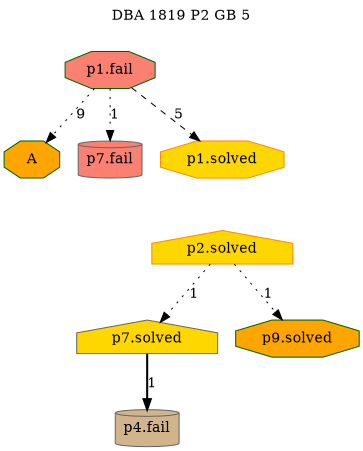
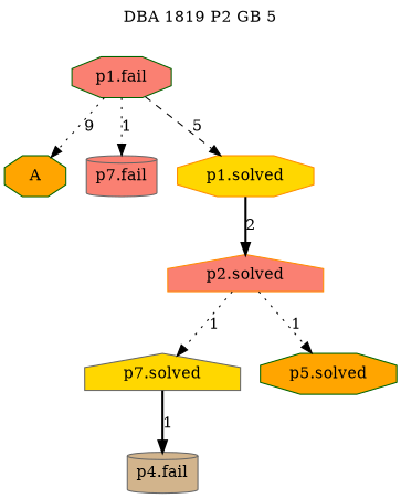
  digraph {
    label=" DBA 1819 P2 GB 5 "
    labelloc=tl
    rankdir=TB
    node [color=darkgreen fillcolor=gold shape=octagon style=filled]
    edge [style=dotted]
    n1 [fillcolor=orange label=A]
    n2 [fillcolor=salmon label="p1.fail"]
    n3 [color=gray40 fillcolor=salmon label="p7.fail" shape=cylinder]
    n4 [color=darkorange label="p1.solved"]
-   n5 [color=darkorange label="p2.solved" shape=house]
+   n5 [color=darkorange fillcolor=salmon label="p2.solved" shape=house]
    n6 [color=gray40 label="p7.solved" shape=house]
-   n7 [fillcolor=orange label="p9.solved"]
+   n7 [fillcolor=orange label="p5.solved"]
    n8 [color=gray40 fillcolor=tan label="p4.fail" shape=cylinder]
    n2 -> n1 [label=9]
    n2 -> n3 [label=1]
    n2 -> n4 [label=5 style=dashed]
+   n4 -> n5 [label=2 style=bold]
    n5 -> n6 [label=1]
    n5 -> n7 [label=1]
    n6 -> n8 [label=1 style=bold]
  }
